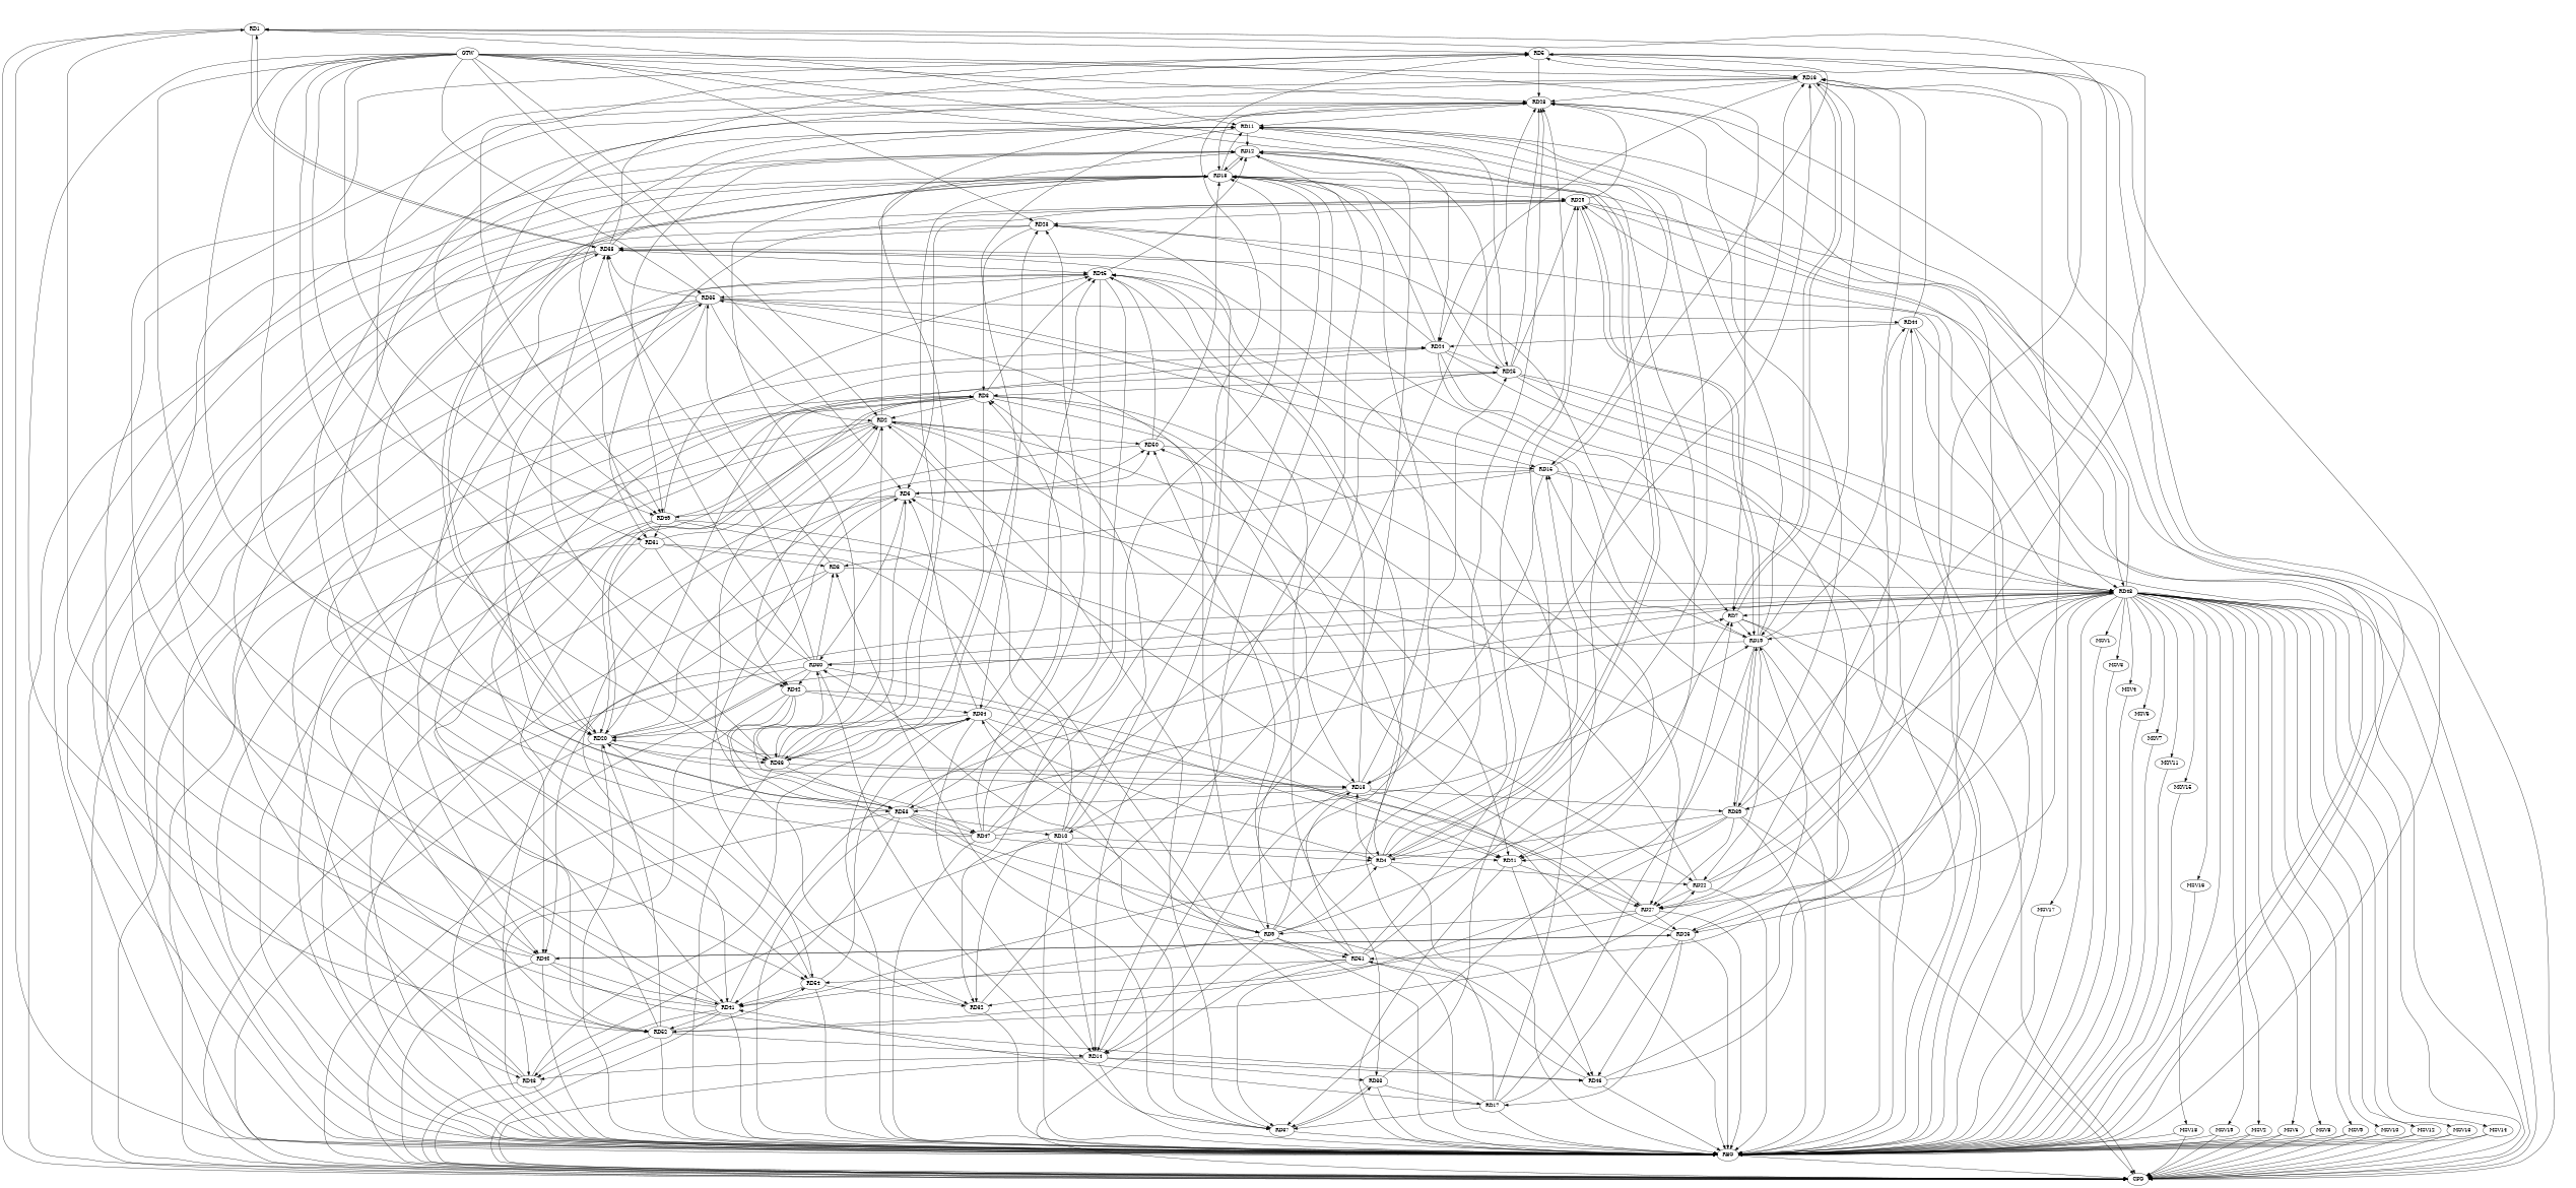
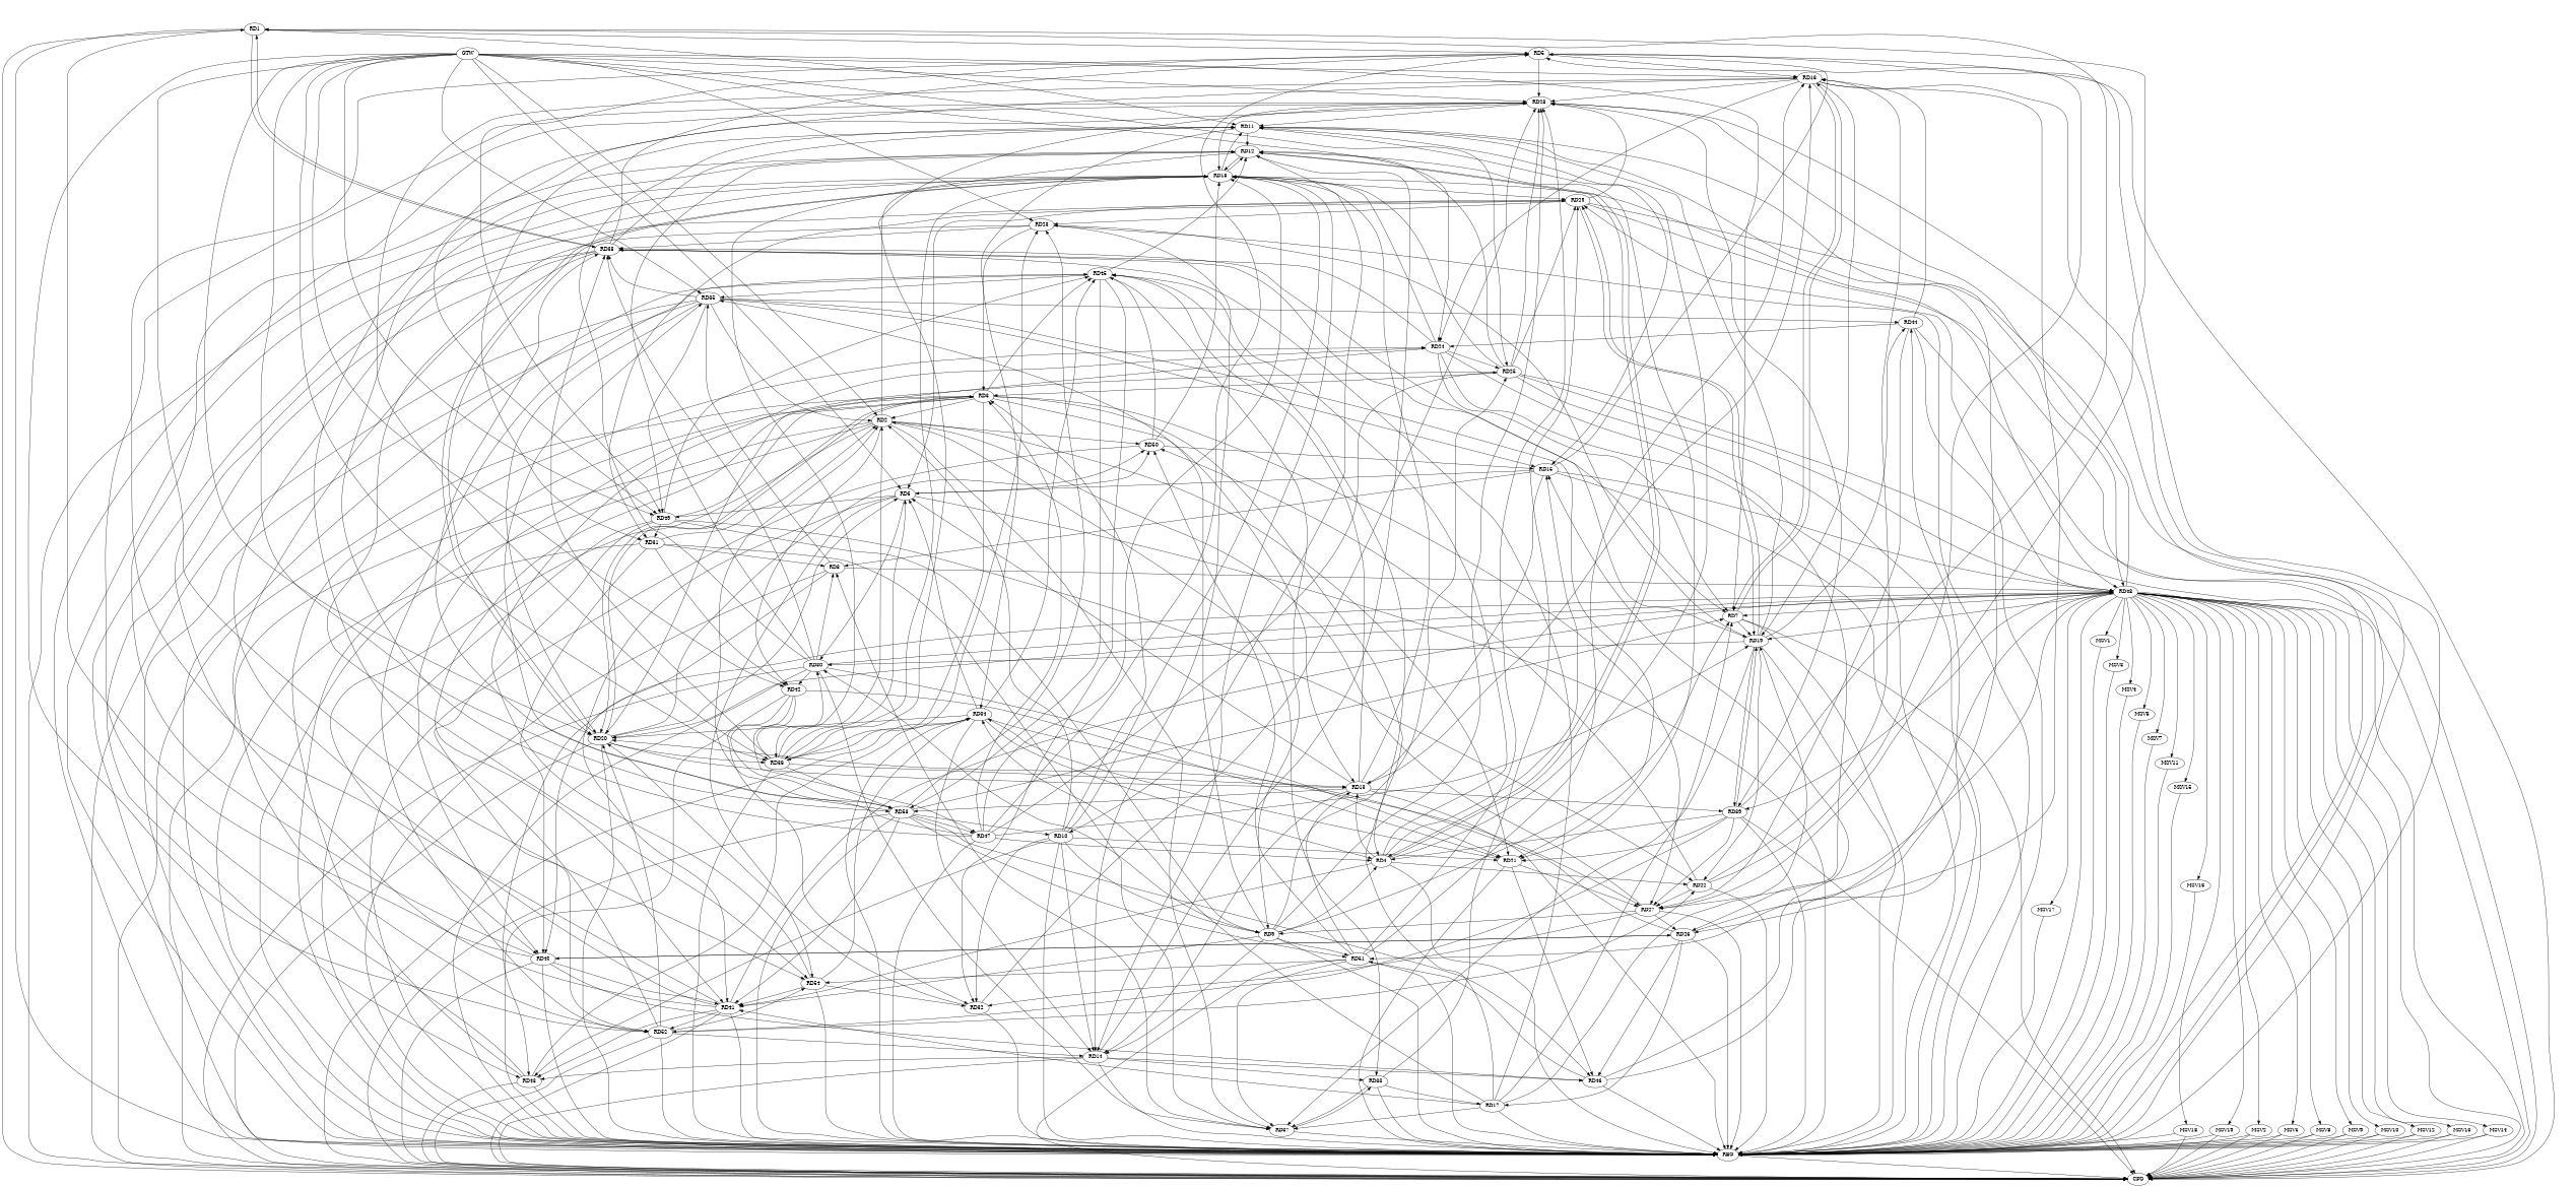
  strict digraph {
    n1 [label=RD1]
    n2 [label=RD5]
    n3 [label=RD11]
    n4 [label=RD38]
    n5 [label=REG]
    n6 [label=CFG]
    n7 [label=RD16]
    n8 [label=RD28]
    n9 [label=RD49]
    n10 [label=RD12]
    n11 [label=RD15]
    n12 [label=RD48]
    n13 [label=RD31]
    n14 [label=RD34]
    n15 [label=RD7]
    n16 [label=RD19]
    n17 [label=RD43]
    n18 [label=RD52]
    n19 [label=RD2]
    n20 [label=RD18]
    n21 [label=RD21]
    n22 [label=RD33]
    n23 [label=RD37]
    n24 [label=RD40]
    n25 [label=RD42]
    n26 [label=RD50]
    n27 [label=RD20]
    n28 [label=RD36]
    n29 [label=RD14]
    n30 [label=RD29]
    n31 [label=RD27]
    n32 [label=RD46]
    n33 [label=RD17]
    n34 [label=RD8]
    n35 [label=RD41]
    n36 [label=RD26]
    n37 [label=RD32]
    n38 [label=RD53]
    n39 [label=RD47]
    n40 [label=RD45]
    n41 [label=RD3]
    n42 [label=RD4]
    n43 [label=RD13]
    n44 [label=RD22]
    n45 [label=RD6]
    n46 [label=RD39]
    n47 [label=RD9]
    n48 [label=RD30]
    n49 [label=RD23]
    n50 [label=RD35]
    n51 [label=RD10]
    n52 [label=RD24]
    n53 [label=RD54]
    n54 [label=RD44]
    n55 [label=RD51]
    n56 [label=MSV1]
    n57 [label=MSV2]
    n58 [label=MSV3]
    n59 [label=MSV4]
    n60 [label=MSV5]
    n61 [label=MSV6]
    n62 [label=MSV7]
    n63 [label=MSV8]
    n64 [label=MSV9]
    n65 [label=MSV10]
    n66 [label=MSV11]
    n67 [label=MSV12]
    n68 [label=MSV13]
    n69 [label=MSV14]
    n70 [label=MSV15]
    n71 [label=MSV16]
    n72 [label=MSV17]
    n73 [label=MSV18]
    n74 [label=MSV19]
    n75 [label=RD25]
    n76 [label=GTW]
    n1 -> n2
    n1 -> n3
    n1 -> n4
    n1 -> n5
    n1 -> n6
    n2 -> n5
    n2 -> n6
    n2 -> n7
    n2 -> n8
    n2 -> n9
    n3 -> n10
    n3 -> n11
    n3 -> n12
    n3 -> n13
    n3 -> n14
    n4 -> n1
    n4 -> n2
    n4 -> n3
    n4 -> n5
-   n4 -> n40
+   n4 -> n15
    n4 -> n16
    n4 -> n17
    n4 -> n18
    n5 -> n6
    n7 -> n5
    n7 -> n8
    n7 -> n9
    n7 -> n15
    n7 -> n16
    n7 -> n28
    n7 -> n36
    n7 -> n52
    n8 -> n3
    n8 -> n5
    n8 -> n20
    n8 -> n46
    n9 -> n5
    n9 -> n13
    n9 -> n18
    n9 -> n40
    n9 -> n41
    n9 -> n44
    n9 -> n47
    n10 -> n5
    n10 -> n20
    n10 -> n21
    n10 -> n28
    n10 -> n42
    n10 -> n51
    n11 -> n2
    n11 -> n5
    n11 -> n12
    n11 -> n34
    n11 -> n43
    n11 -> n45
    n12 -> n5
    n12 -> n6
    n12 -> n8
    n12 -> n15
    n12 -> n16
    n12 -> n17
    n12 -> n27
    n12 -> n30
    n12 -> n31
    n12 -> n46
    n12 -> n55
    n12 -> n56
    n12 -> n57
    n12 -> n58
    n12 -> n59
    n12 -> n60
    n12 -> n61
    n12 -> n62
    n12 -> n63
    n12 -> n64
    n12 -> n65
    n12 -> n66
    n12 -> n67
    n12 -> n68
    n12 -> n69
    n12 -> n70
    n12 -> n71
    n12 -> n72
    n12 -> n73
    n12 -> n74
    n13 -> n5
    n13 -> n19
    n13 -> n23
    n13 -> n24
    n13 -> n25
    n13 -> n34
    n14 -> n5
    n14 -> n6
    n14 -> n27
    n14 -> n29
    n14 -> n31
    n14 -> n40
    n14 -> n42
    n14 -> n45
    n15 -> n5
    n15 -> n6
    n15 -> n7
    n15 -> n16
    n16 -> n3
    n16 -> n5
    n16 -> n23
    n16 -> n30
    n16 -> n44
    n16 -> n46
    n16 -> n48
    n16 -> n49
    n16 -> n54
    n17 -> n5
    n17 -> n6
    n17 -> n8
    n17 -> n14
    n17 -> n52
    n18 -> n5
    n18 -> n6
    n18 -> n8
    n18 -> n27
    n18 -> n29
    n18 -> n40
    n18 -> n44
    n18 -> n53
    n19 -> n5
    n19 -> n6
    n19 -> n20
    n19 -> n21
    n19 -> n22
    n19 -> n23
    n19 -> n24
    n19 -> n25
    n19 -> n26
    n20 -> n3
    n20 -> n5
    n20 -> n6
    n20 -> n10
    n20 -> n12
    n20 -> n27
    n20 -> n28
    n20 -> n29
    n20 -> n30
    n21 -> n5
    n21 -> n31
    n21 -> n32
    n22 -> n5
    n22 -> n23
    n22 -> n30
    n22 -> n33
    n23 -> n5
    n23 -> n22
    n23 -> n34
    n24 -> n1
    n24 -> n5
    n24 -> n6
    n24 -> n8
    n24 -> n32
    n24 -> n35
    n24 -> n36
    n25 -> n5
-   n25 -> n14
+   n21 -> n14
    n25 -> n21
    n25 -> n37
    n25 -> n38
    n25 -> n39
    n26 -> n5
    n26 -> n11
    n26 -> n20
    n26 -> n40
    n27 -> n5
    n27 -> n6
    n27 -> n20
    n27 -> n26
    n27 -> n28
    n27 -> n41
    n27 -> n43
    n27 -> n45
    n28 -> n4
    n28 -> n5
    n28 -> n8
    n28 -> n19
    n28 -> n38
    n28 -> n43
    n28 -> n45
    n28 -> n48
    n28 -> n49
    n29 -> n5
    n29 -> n6
    n29 -> n10
    n29 -> n17
    n29 -> n22
    n29 -> n32
    n30 -> n5
    n30 -> n6
    n30 -> n8
    n30 -> n13
    n30 -> n16
    n30 -> n45
    n30 -> n49
    n31 -> n1
    n31 -> n5
    n31 -> n19
    n31 -> n36
    n31 -> n37
    n31 -> n47
    n32 -> n5
    n32 -> n11
    n32 -> n54
    n32 -> n55
    n33 -> n4
    n33 -> n5
    n33 -> n14
    n33 -> n15
    n33 -> n16
    n33 -> n23
    n33 -> n35
    n33 -> n40
    n34 -> n5
    n34 -> n12
    n34 -> n24
    n34 -> n50
    n35 -> n2
    n35 -> n5
    n35 -> n6
    n35 -> n12
    n35 -> n17
    n35 -> n18
    n35 -> n20
    n35 -> n30
    n36 -> n3
    n36 -> n5
    n36 -> n24
    n36 -> n27
    n36 -> n32
    n36 -> n33
    n37 -> n5
    n37 -> n8
    n37 -> n27
    n38 -> n4
    n38 -> n5
    n38 -> n6
    n38 -> n15
    n38 -> n19
    n38 -> n32
    n38 -> n35
    n38 -> n39
    n38 -> n49
    n38 -> n51
    n38 -> n55
    n39 -> n2
    n39 -> n5
    n39 -> n10
    n39 -> n16
    n39 -> n20
    n39 -> n41
    n39 -> n42
    n39 -> n50
    n39 -> n75
    n40 -> n5
    n40 -> n10
    n40 -> n37
    n40 -> n38
    n40 -> n47
    n40 -> n50
    n41 -> n5
    n41 -> n6
    n41 -> n19
    n41 -> n27
    n41 -> n28
    n41 -> n31
    n41 -> n35
    n41 -> n40
    n41 -> n42
    n41 -> n43
    n42 -> n3
    n42 -> n5
    n42 -> n10
    n42 -> n11
    n42 -> n35
    n42 -> n40
    n42 -> n43
    n42 -> n44
    n43 -> n5
    n43 -> n7
    n43 -> n20
    n43 -> n29
    n43 -> n38
    n43 -> n40
    n43 -> n45
    n43 -> n46
    n44 -> n2
    n44 -> n5
    n44 -> n7
    n44 -> n26
    n44 -> n31
    n45 -> n5
    n45 -> n9
    n45 -> n26
    n45 -> n35
    n45 -> n48
    n45 -> n53
    n46 -> n1
    n46 -> n5
    n46 -> n6
    n46 -> n16
    n46 -> n18
    n46 -> n21
    n46 -> n31
    n46 -> n42
    n47 -> n5
    n47 -> n8
    n47 -> n15
    n47 -> n29
    n47 -> n35
    n47 -> n42
    n47 -> n48
    n47 -> n50
    n47 -> n55
    n47 -> n75
    n48 -> n3
    n48 -> n4
    n48 -> n5
    n48 -> n6
    n48 -> n10
    n48 -> n12
    n48 -> n21
    n48 -> n23
    n48 -> n25
    n48 -> n34
    n49 -> n4
    n49 -> n5
    n49 -> n29
    n49 -> n41
    n49 -> n53
    n50 -> n4
    n50 -> n5
    n50 -> n6
    n50 -> n9
    n50 -> n11
    n50 -> n19
    n50 -> n21
    n50 -> n27
    n50 -> n54
    n51 -> n5
    n51 -> n17
    n51 -> n19
    n51 -> n20
    n51 -> n21
    n51 -> n29
    n51 -> n37
    n51 -> n41
    n51 -> n47
    n52 -> n4
    n52 -> n5
    n52 -> n15
    n52 -> n20
    n52 -> n27
    n52 -> n36
    n52 -> n75
    n53 -> n5
    n53 -> n14
    n53 -> n35
    n53 -> n37
    n53 -> n52
    n54 -> n5
    n54 -> n6
    n54 -> n7
    n54 -> n31
    n54 -> n52
    n55 -> n5
    n55 -> n6
    n55 -> n7
    n55 -> n8
    n55 -> n23
    n55 -> n26
    n55 -> n43
    n55 -> n53
    n56 -> n5
    n57 -> n5
    n57 -> n6
    n58 -> n5
    n59 -> n5
    n60 -> n5
    n60 -> n6
    n61 -> n5
    n62 -> n5
    n63 -> n5
    n63 -> n6
    n64 -> n5
    n64 -> n6
    n65 -> n5
    n65 -> n6
    n66 -> n5
    n67 -> n5
    n67 -> n6
    n68 -> n5
    n68 -> n6
    n69 -> n5
    n69 -> n6
    n70 -> n5
    n71 -> n5
    n72 -> n5
    n73 -> n5
    n73 -> n6
    n74 -> n5
    n74 -> n6
    n75 -> n5
    n75 -> n6
    n75 -> n8
    n75 -> n10
    n75 -> n12
    n75 -> n20
    n75 -> n24
    n75 -> n30
    n75 -> n41
    n76 -> n7
    n76 -> n8
    n76 -> n9
    n76 -> n15
    n76 -> n18
    n76 -> n19
    n76 -> n25
    n76 -> n27
    n76 -> n28
    n76 -> n38
    n76 -> n45
    n76 -> n49
    n76 -> n50
    n76 -> n52
    n76 -> n53
    n76 -> n75
  }
